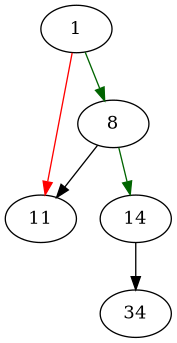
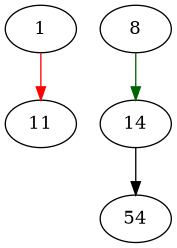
  strict digraph {
    1 [entry=true]
    8
    11
    14
-   34
-   1 -> 8 [color=darkgreen cond=true]
+   34 [label=54]
    1 -> 11 [color=red cond=false]
-   8 -> 11
    8 -> 14 [color=darkgreen cond=true]
    14 -> 34
  }
